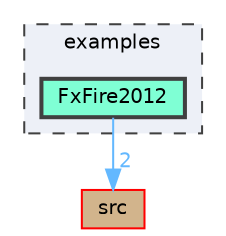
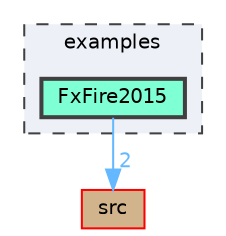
  digraph {
    compound=true
    node [fontname=Helvetica fontsize=10 shape=box]
-   n1 [color=grey25 fillcolor=aquamarine height=0.2 label=FxFire2012 style="filled,bold" width=0.4]
+   n1 [color=grey25 fillcolor=aquamarine height=0.2 label=FxFire2015 style="filled,bold" width=0.4]
    n2 [color=red fillcolor=tan height=0.2 label=src style=filled width=0.4]
    subgraph cluster_1 {
      bgcolor="#edf0f7"
      fontname=Helvetica
      fontsize=10
      label=examples
      pencolor=grey25
      style="filled,dashed"
      n1
    }
    n1 -> n2 [color=steelblue1 fontcolor=steelblue1 fontname=Helvetica fontsize=10 headlabel=2 labeldistance=1.5 labelfontname=Helvetica labelfontsize=10]
  }
